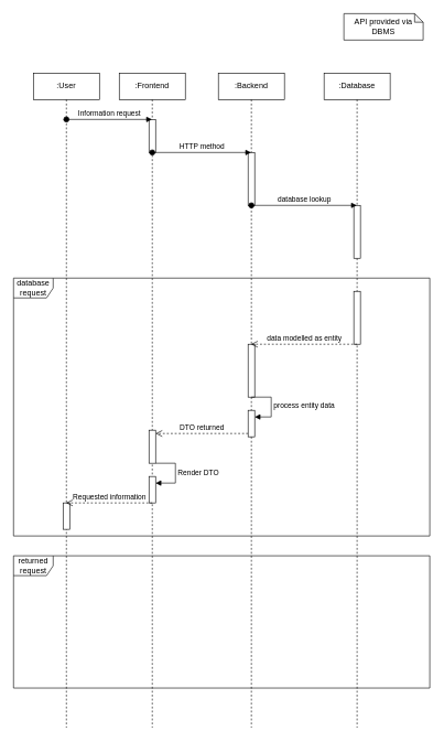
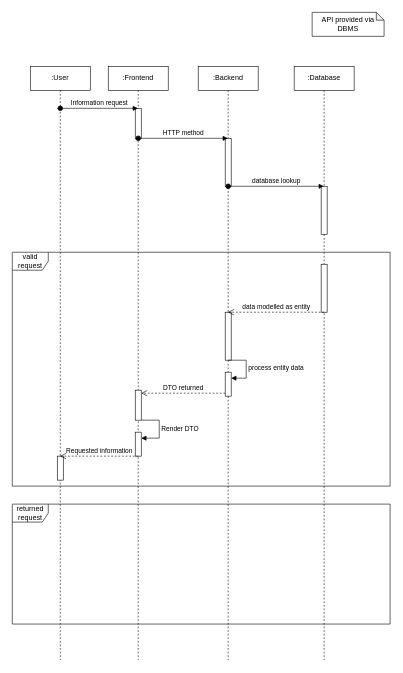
  <mxCell id="0" />
  <mxCell id="1" parent="0" />
  <mxCell id="2" value=":Frontend" style="shape=umlLifeline;perimeter=lifelinePerimeter;whiteSpace=wrap;html=1;container=1;dropTarget=0;collapsible=0;recursiveResize=0;outlineConnect=0;portConstraint=eastwest;newEdgeStyle={&quot;curved&quot;:0,&quot;rounded&quot;:0};" vertex="1" parent="1"><mxGeometry x="180" y="110" width="100" height="990" as="geometry" /></mxCell>
  <mxCell id="3" value="" style="html=1;points=[[0,0,0,0,5],[0,1,0,0,-5],[1,0,0,0,5],[1,1,0,0,-5]];perimeter=orthogonalPerimeter;outlineConnect=0;targetShapes=umlLifeline;portConstraint=eastwest;newEdgeStyle={&quot;curved&quot;:0,&quot;rounded&quot;:0};" vertex="1" parent="2"><mxGeometry x="45" y="70" width="10" height="50" as="geometry" /></mxCell>
  <mxCell id="4" value="" style="html=1;points=[[0,0,0,0,5],[0,1,0,0,-5],[1,0,0,0,5],[1,1,0,0,-5]];perimeter=orthogonalPerimeter;outlineConnect=0;targetShapes=umlLifeline;portConstraint=eastwest;newEdgeStyle={&quot;curved&quot;:0,&quot;rounded&quot;:0};" vertex="1" parent="2"><mxGeometry x="45" y="540" width="10" height="50" as="geometry" /></mxCell>
  <mxCell id="5" value=":Backend" style="shape=umlLifeline;perimeter=lifelinePerimeter;whiteSpace=wrap;html=1;container=1;dropTarget=0;collapsible=0;recursiveResize=0;outlineConnect=0;portConstraint=eastwest;newEdgeStyle={&quot;curved&quot;:0,&quot;rounded&quot;:0};" vertex="1" parent="1"><mxGeometry x="330" y="110" width="100" height="990" as="geometry" /></mxCell>
  <mxCell id="6" value="" style="html=1;points=[[0,0,0,0,5],[0,1,0,0,-5],[1,0,0,0,5],[1,1,0,0,-5]];perimeter=orthogonalPerimeter;outlineConnect=0;targetShapes=umlLifeline;portConstraint=eastwest;newEdgeStyle={&quot;curved&quot;:0,&quot;rounded&quot;:0};" vertex="1" parent="5"><mxGeometry x="45" y="120" width="10" height="80" as="geometry" /></mxCell>
  <mxCell id="7" value=":Database" style="shape=umlLifeline;perimeter=lifelinePerimeter;whiteSpace=wrap;html=1;container=1;dropTarget=0;collapsible=0;recursiveResize=0;outlineConnect=0;portConstraint=eastwest;newEdgeStyle={&quot;curved&quot;:0,&quot;rounded&quot;:0};" vertex="1" parent="1"><mxGeometry x="490" y="110" width="100" height="990" as="geometry" /></mxCell>
  <mxCell id="8" value="" style="html=1;points=[[0,0,0,0,5],[0,1,0,0,-5],[1,0,0,0,5],[1,1,0,0,-5]];perimeter=orthogonalPerimeter;outlineConnect=0;targetShapes=umlLifeline;portConstraint=eastwest;newEdgeStyle={&quot;curved&quot;:0,&quot;rounded&quot;:0};" vertex="1" parent="7"><mxGeometry x="45" y="200" width="10" height="80" as="geometry" /></mxCell>
  <mxCell id="9" value=":User" style="shape=umlLifeline;perimeter=lifelinePerimeter;whiteSpace=wrap;html=1;container=1;dropTarget=0;collapsible=0;recursiveResize=0;outlineConnect=0;portConstraint=eastwest;newEdgeStyle={&quot;curved&quot;:0,&quot;rounded&quot;:0};" vertex="1" parent="1"><mxGeometry x="50" y="110" width="100" height="990" as="geometry" /></mxCell>
  <mxCell id="10" value="API provided via DBMS" style="shape=note;whiteSpace=wrap;html=1;backgroundOutline=1;darkOpacity=0.05;size=13;" vertex="1" parent="1"><mxGeometry x="520" y="20" width="120" height="40" as="geometry" /></mxCell>
  <mxCell id="11" value="Information request" style="html=1;verticalAlign=bottom;startArrow=oval;startFill=1;endArrow=block;startSize=8;curved=0;rounded=0;" edge="1" parent="1" target="2"><mxGeometry width="60" relative="1" as="geometry"><mxPoint x="100" y="180" as="sourcePoint" /><mxPoint x="160" y="180" as="targetPoint" /></mxGeometry></mxCell>
  <mxCell id="12" value="HTTP method" style="html=1;verticalAlign=bottom;startArrow=oval;startFill=1;endArrow=block;startSize=8;curved=0;rounded=0;" edge="1" parent="1" target="5"><mxGeometry width="60" relative="1" as="geometry"><mxPoint x="230" y="230" as="sourcePoint" /><mxPoint x="290" y="230" as="targetPoint" /></mxGeometry></mxCell>
  <mxCell id="13" value="database lookup" style="html=1;verticalAlign=bottom;startArrow=oval;startFill=1;endArrow=block;startSize=8;curved=0;rounded=0;" edge="1" parent="1" target="7"><mxGeometry width="60" relative="1" as="geometry"><mxPoint x="380" y="310" as="sourcePoint" /><mxPoint x="440" y="310" as="targetPoint" /></mxGeometry></mxCell>
- <mxCell id="14" value="database request" style="shape=umlFrame;whiteSpace=wrap;html=1;pointerEvents=0;" vertex="1" parent="1"><mxGeometry x="20" y="420" width="630" height="390" as="geometry" /></mxCell>
+ <mxCell id="14" value="valid request" style="shape=umlFrame;whiteSpace=wrap;html=1;pointerEvents=0;" vertex="1" parent="1"><mxGeometry x="20" y="420" width="630" height="390" as="geometry" /></mxCell>
  <mxCell id="15" value="returned request" style="shape=umlFrame;whiteSpace=wrap;html=1;pointerEvents=0;" vertex="1" parent="1"><mxGeometry x="20" y="840" width="630" height="200" as="geometry" /></mxCell>
  <mxCell id="16" value="" style="html=1;points=[[0,0,0,0,5],[0,1,0,0,-5],[1,0,0,0,5],[1,1,0,0,-5]];perimeter=orthogonalPerimeter;outlineConnect=0;targetShapes=umlLifeline;portConstraint=eastwest;newEdgeStyle={&quot;curved&quot;:0,&quot;rounded&quot;:0};" vertex="1" parent="1"><mxGeometry x="535" y="440" width="10" height="80" as="geometry" /></mxCell>
  <mxCell id="17" value="" style="html=1;points=[[0,0,0,0,5],[0,1,0,0,-5],[1,0,0,0,5],[1,1,0,0,-5]];perimeter=orthogonalPerimeter;outlineConnect=0;targetShapes=umlLifeline;portConstraint=eastwest;newEdgeStyle={&quot;curved&quot;:0,&quot;rounded&quot;:0};" vertex="1" parent="1"><mxGeometry x="375" y="520" width="10" height="80" as="geometry" /></mxCell>
  <mxCell id="18" value="data modelled as entity" style="html=1;verticalAlign=bottom;endArrow=open;dashed=1;endSize=8;curved=0;rounded=0;" edge="1" parent="1" target="5"><mxGeometry relative="1" as="geometry"><mxPoint x="540" y="520" as="sourcePoint" /><mxPoint x="460" y="520" as="targetPoint" /></mxGeometry></mxCell>
  <mxCell id="19" value="DTO returned" style="html=1;verticalAlign=bottom;endArrow=open;dashed=1;endSize=8;curved=0;rounded=0;exitX=0;exitY=1;exitDx=0;exitDy=-5;exitPerimeter=0;" edge="1" parent="1" source="20" target="4"><mxGeometry relative="1" as="geometry"><mxPoint x="380" y="600" as="sourcePoint" /><mxPoint x="300" y="600" as="targetPoint" /></mxGeometry></mxCell>
  <mxCell id="20" value="" style="html=1;points=[[0,0,0,0,5],[0,1,0,0,-5],[1,0,0,0,5],[1,1,0,0,-5]];perimeter=orthogonalPerimeter;outlineConnect=0;targetShapes=umlLifeline;portConstraint=eastwest;newEdgeStyle={&quot;curved&quot;:0,&quot;rounded&quot;:0};" vertex="1" parent="1"><mxGeometry x="375" y="620" width="10" height="40" as="geometry" /></mxCell>
  <mxCell id="21" value="process entity data" style="html=1;align=left;spacingLeft=2;endArrow=block;rounded=0;edgeStyle=orthogonalEdgeStyle;curved=0;rounded=0;" edge="1" target="20" parent="1"><mxGeometry relative="1" as="geometry"><mxPoint x="380" y="600" as="sourcePoint" /><Array as="points"><mxPoint x="410" y="630" /></Array></mxGeometry></mxCell>
  <mxCell id="22" value="" style="html=1;points=[[0,0,0,0,5],[0,1,0,0,-5],[1,0,0,0,5],[1,1,0,0,-5]];perimeter=orthogonalPerimeter;outlineConnect=0;targetShapes=umlLifeline;portConstraint=eastwest;newEdgeStyle={&quot;curved&quot;:0,&quot;rounded&quot;:0};" vertex="1" parent="1"><mxGeometry x="225" y="720" width="10" height="40" as="geometry" /></mxCell>
  <mxCell id="23" value="Render DTO" style="html=1;align=left;spacingLeft=2;endArrow=block;rounded=0;edgeStyle=orthogonalEdgeStyle;curved=0;rounded=0;" edge="1" target="22" parent="1"><mxGeometry relative="1" as="geometry"><mxPoint x="235" y="700" as="sourcePoint" /><Array as="points"><mxPoint x="265" y="730" /></Array></mxGeometry></mxCell>
  <mxCell id="24" value="" style="html=1;points=[[0,0,0,0,5],[0,1,0,0,-5],[1,0,0,0,5],[1,1,0,0,-5]];perimeter=orthogonalPerimeter;outlineConnect=0;targetShapes=umlLifeline;portConstraint=eastwest;newEdgeStyle={&quot;curved&quot;:0,&quot;rounded&quot;:0};" vertex="1" parent="1"><mxGeometry x="95" y="760" width="10" height="40" as="geometry" /></mxCell>
  <mxCell id="25" value="Requested information" style="html=1;verticalAlign=bottom;endArrow=open;dashed=1;endSize=8;curved=0;rounded=0;" edge="1" parent="1" target="9"><mxGeometry x="-0.004" relative="1" as="geometry"><mxPoint x="230" y="760" as="sourcePoint" /><mxPoint x="150" y="760" as="targetPoint" /><mxPoint as="offset" /></mxGeometry></mxCell>
